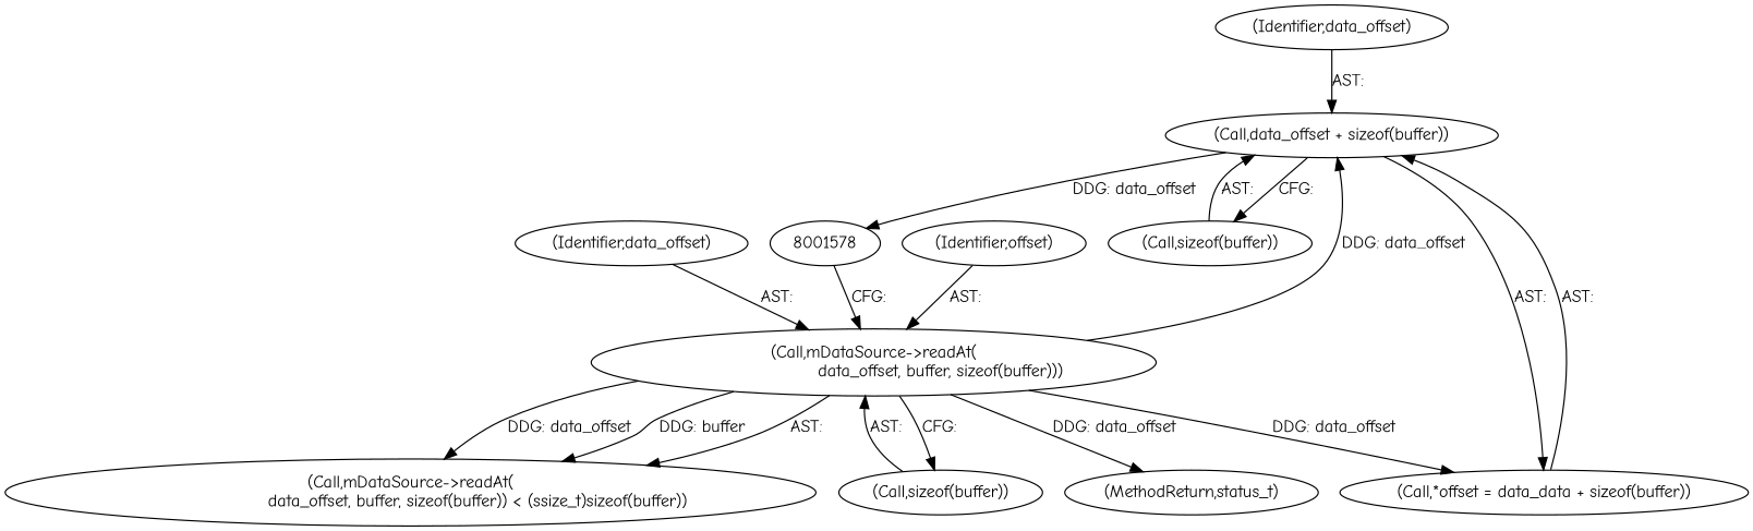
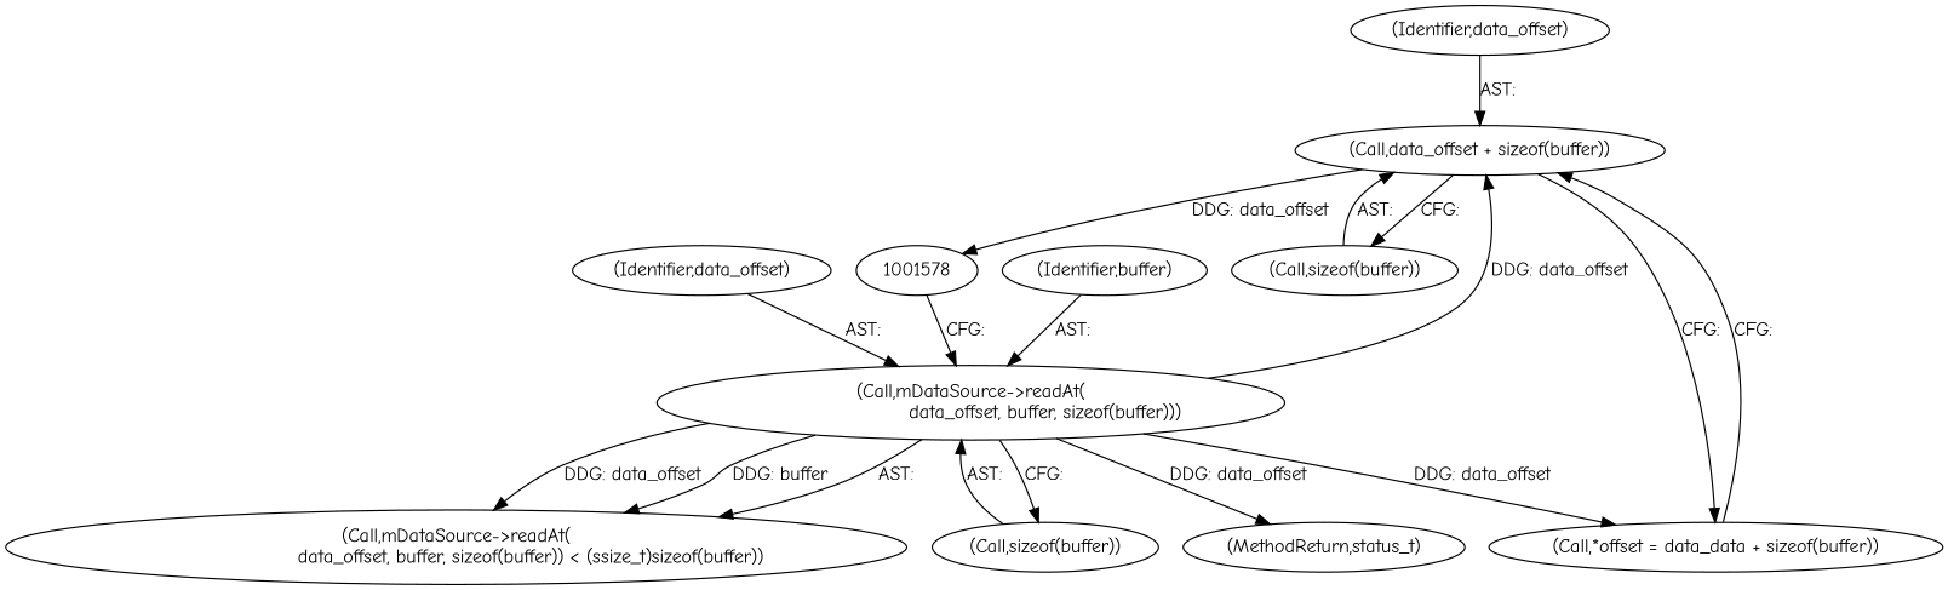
  digraph {
    fontname="Comic Neue"
    node [fontname="Comic Neue"]
    edge [fontname="Comic Neue"]
    n1 [label="(Call,data_offset + sizeof(buffer))"]
    n2 [label="(Call,*offset = data_data + sizeof(buffer))"]
    n3 [label="(Call,sizeof(buffer))"]
-   1001578 [label=8001578]
+   1001578
    n5 [label="(MethodReturn,status_t)"]
    n6 [label="(Call,mDataSource->readAt(\n                        data_offset, buffer, sizeof(buffer)))"]
    n7 [label="(Call,mDataSource->readAt(\n                        data_offset, buffer, sizeof(buffer)) < (ssize_t)sizeof(buffer))"]
    n8 [label="(Call,sizeof(buffer))"]
    n9 [label="(Identifier,data_offset)"]
-   n10 [label="(Identifier,offset)"]
+   n10 [label="(Identifier,buffer)"]
    n11 [label="(Identifier,data_offset)"]
-   n1 -> n2 [label="AST: "]
+   n1 -> n2 [label="CFG: "]
    n1 -> n3 [label="CFG: "]
    n1 -> 1001578 [label="DDG: data_offset"]
-   n2 -> n1 [label="AST: "]
+   n2 -> n1 [label="CFG: "]
    n3 -> n1 [label="AST: "]
    1001578 -> n6 [label="CFG: "]
    n6 -> n1 [label="DDG: data_offset"]
    n6 -> n2 [label="DDG: data_offset"]
    n6 -> n5 [label="DDG: data_offset"]
    n6 -> n7 [label="AST: "]
    n6 -> n7 [label="DDG: data_offset"]
    n6 -> n7 [label="DDG: buffer"]
    n6 -> n8 [label="CFG: "]
    n8 -> n6 [label="AST: "]
    n9 -> n6 [label="AST: "]
    n10 -> n6 [label="AST: "]
    n11 -> n1 [label="AST: "]
  }
